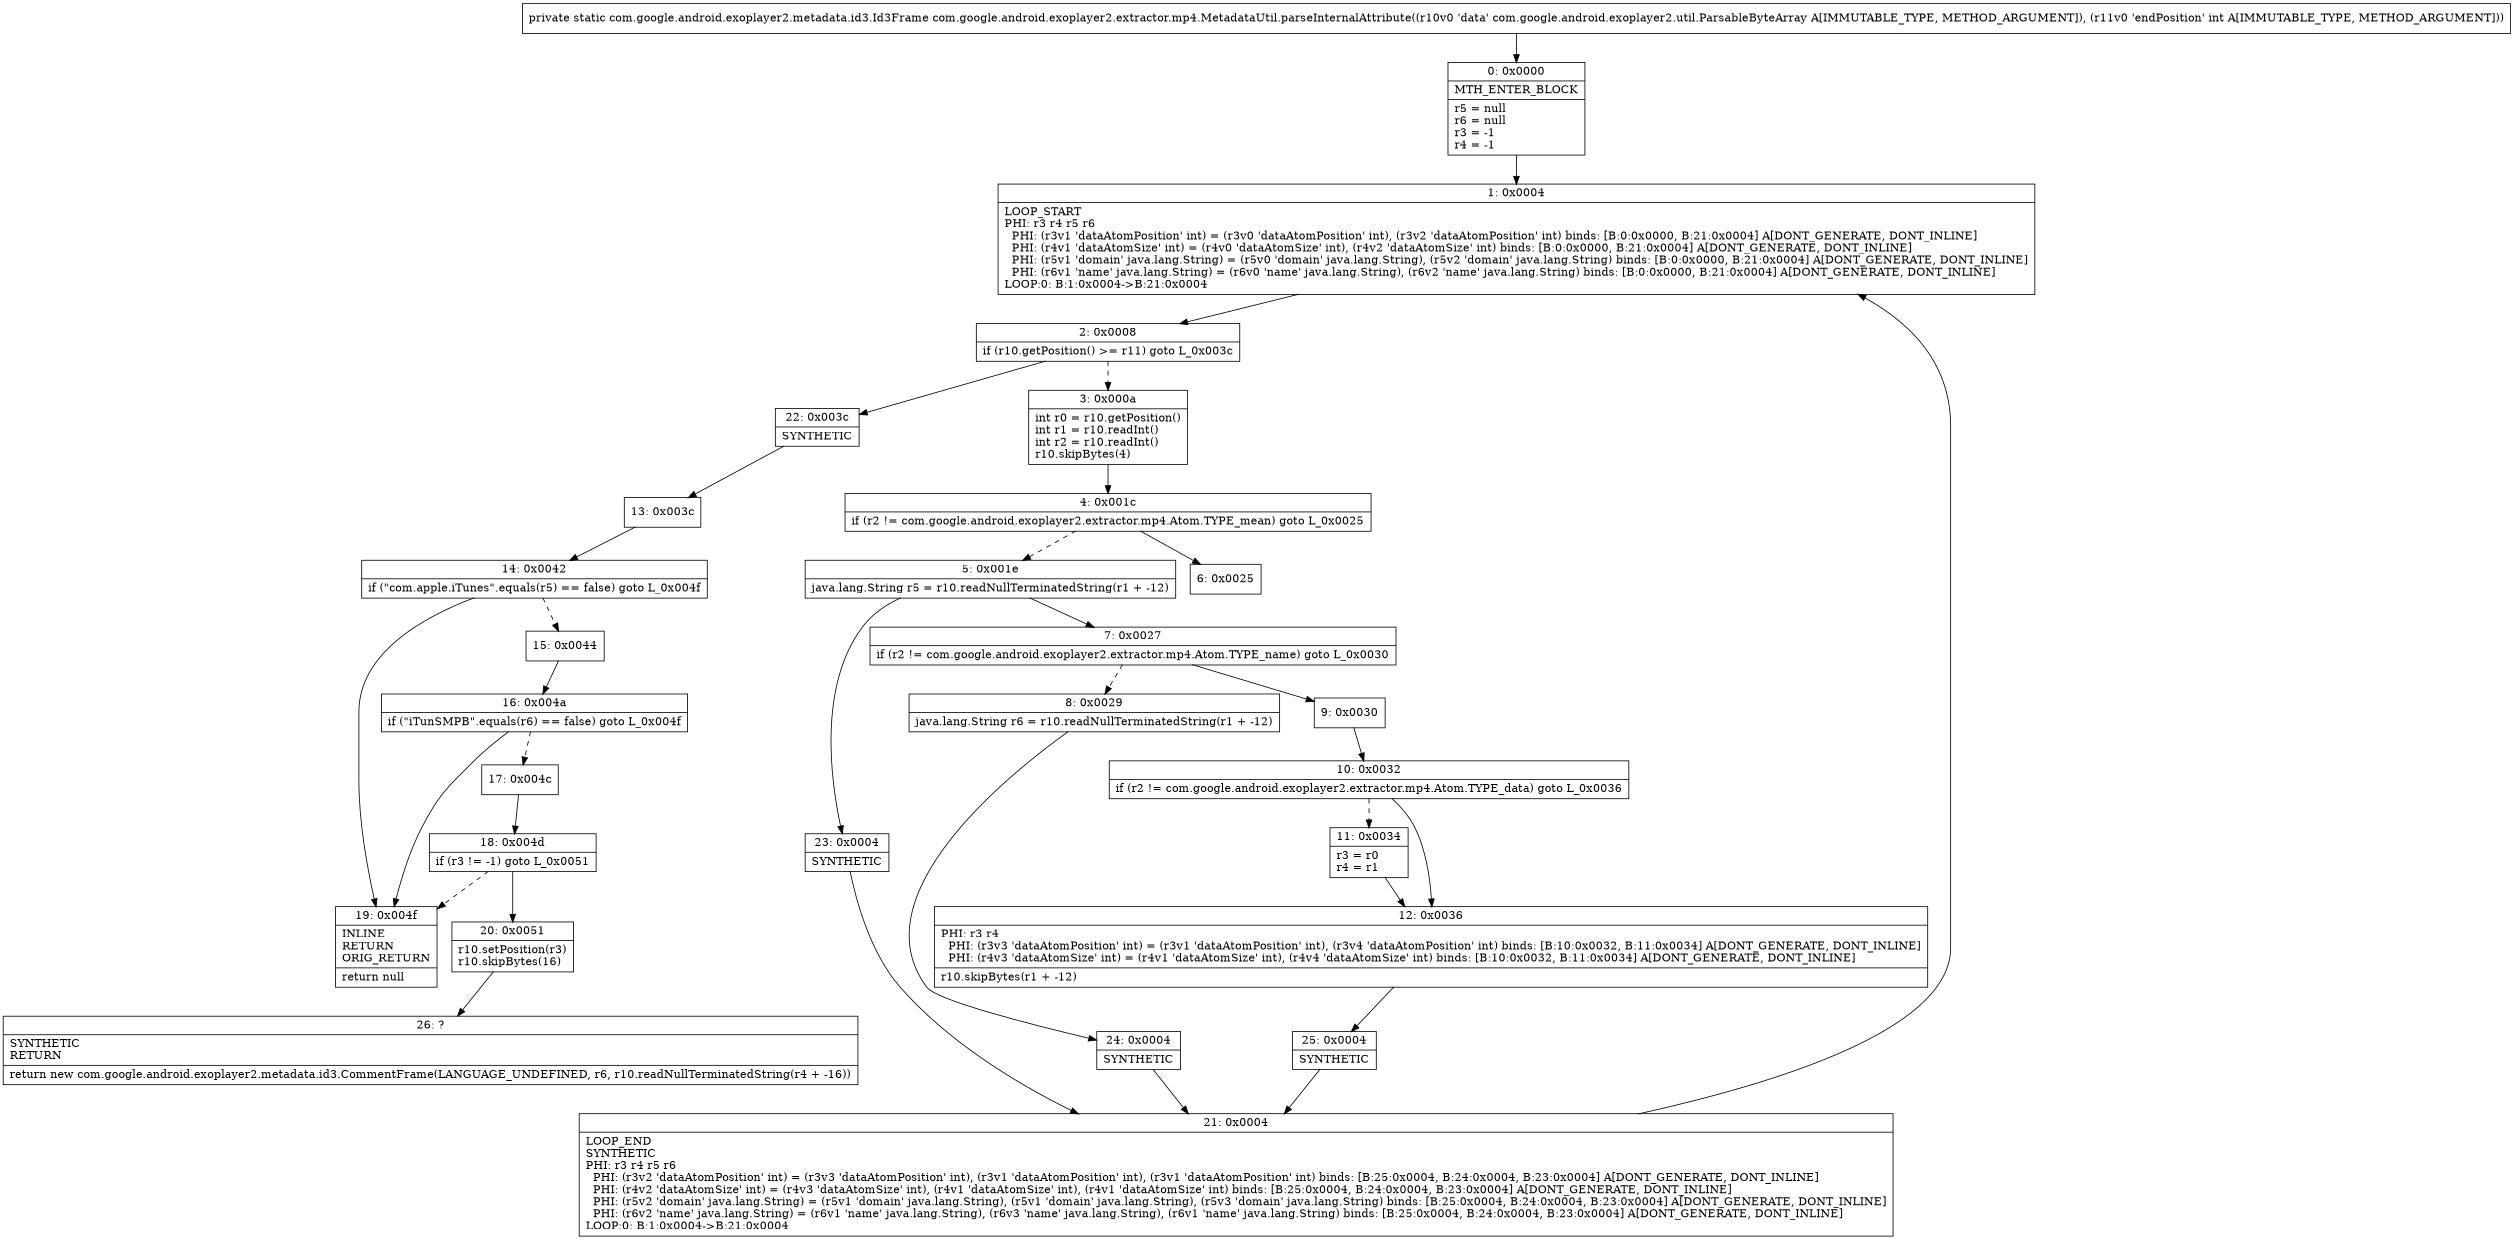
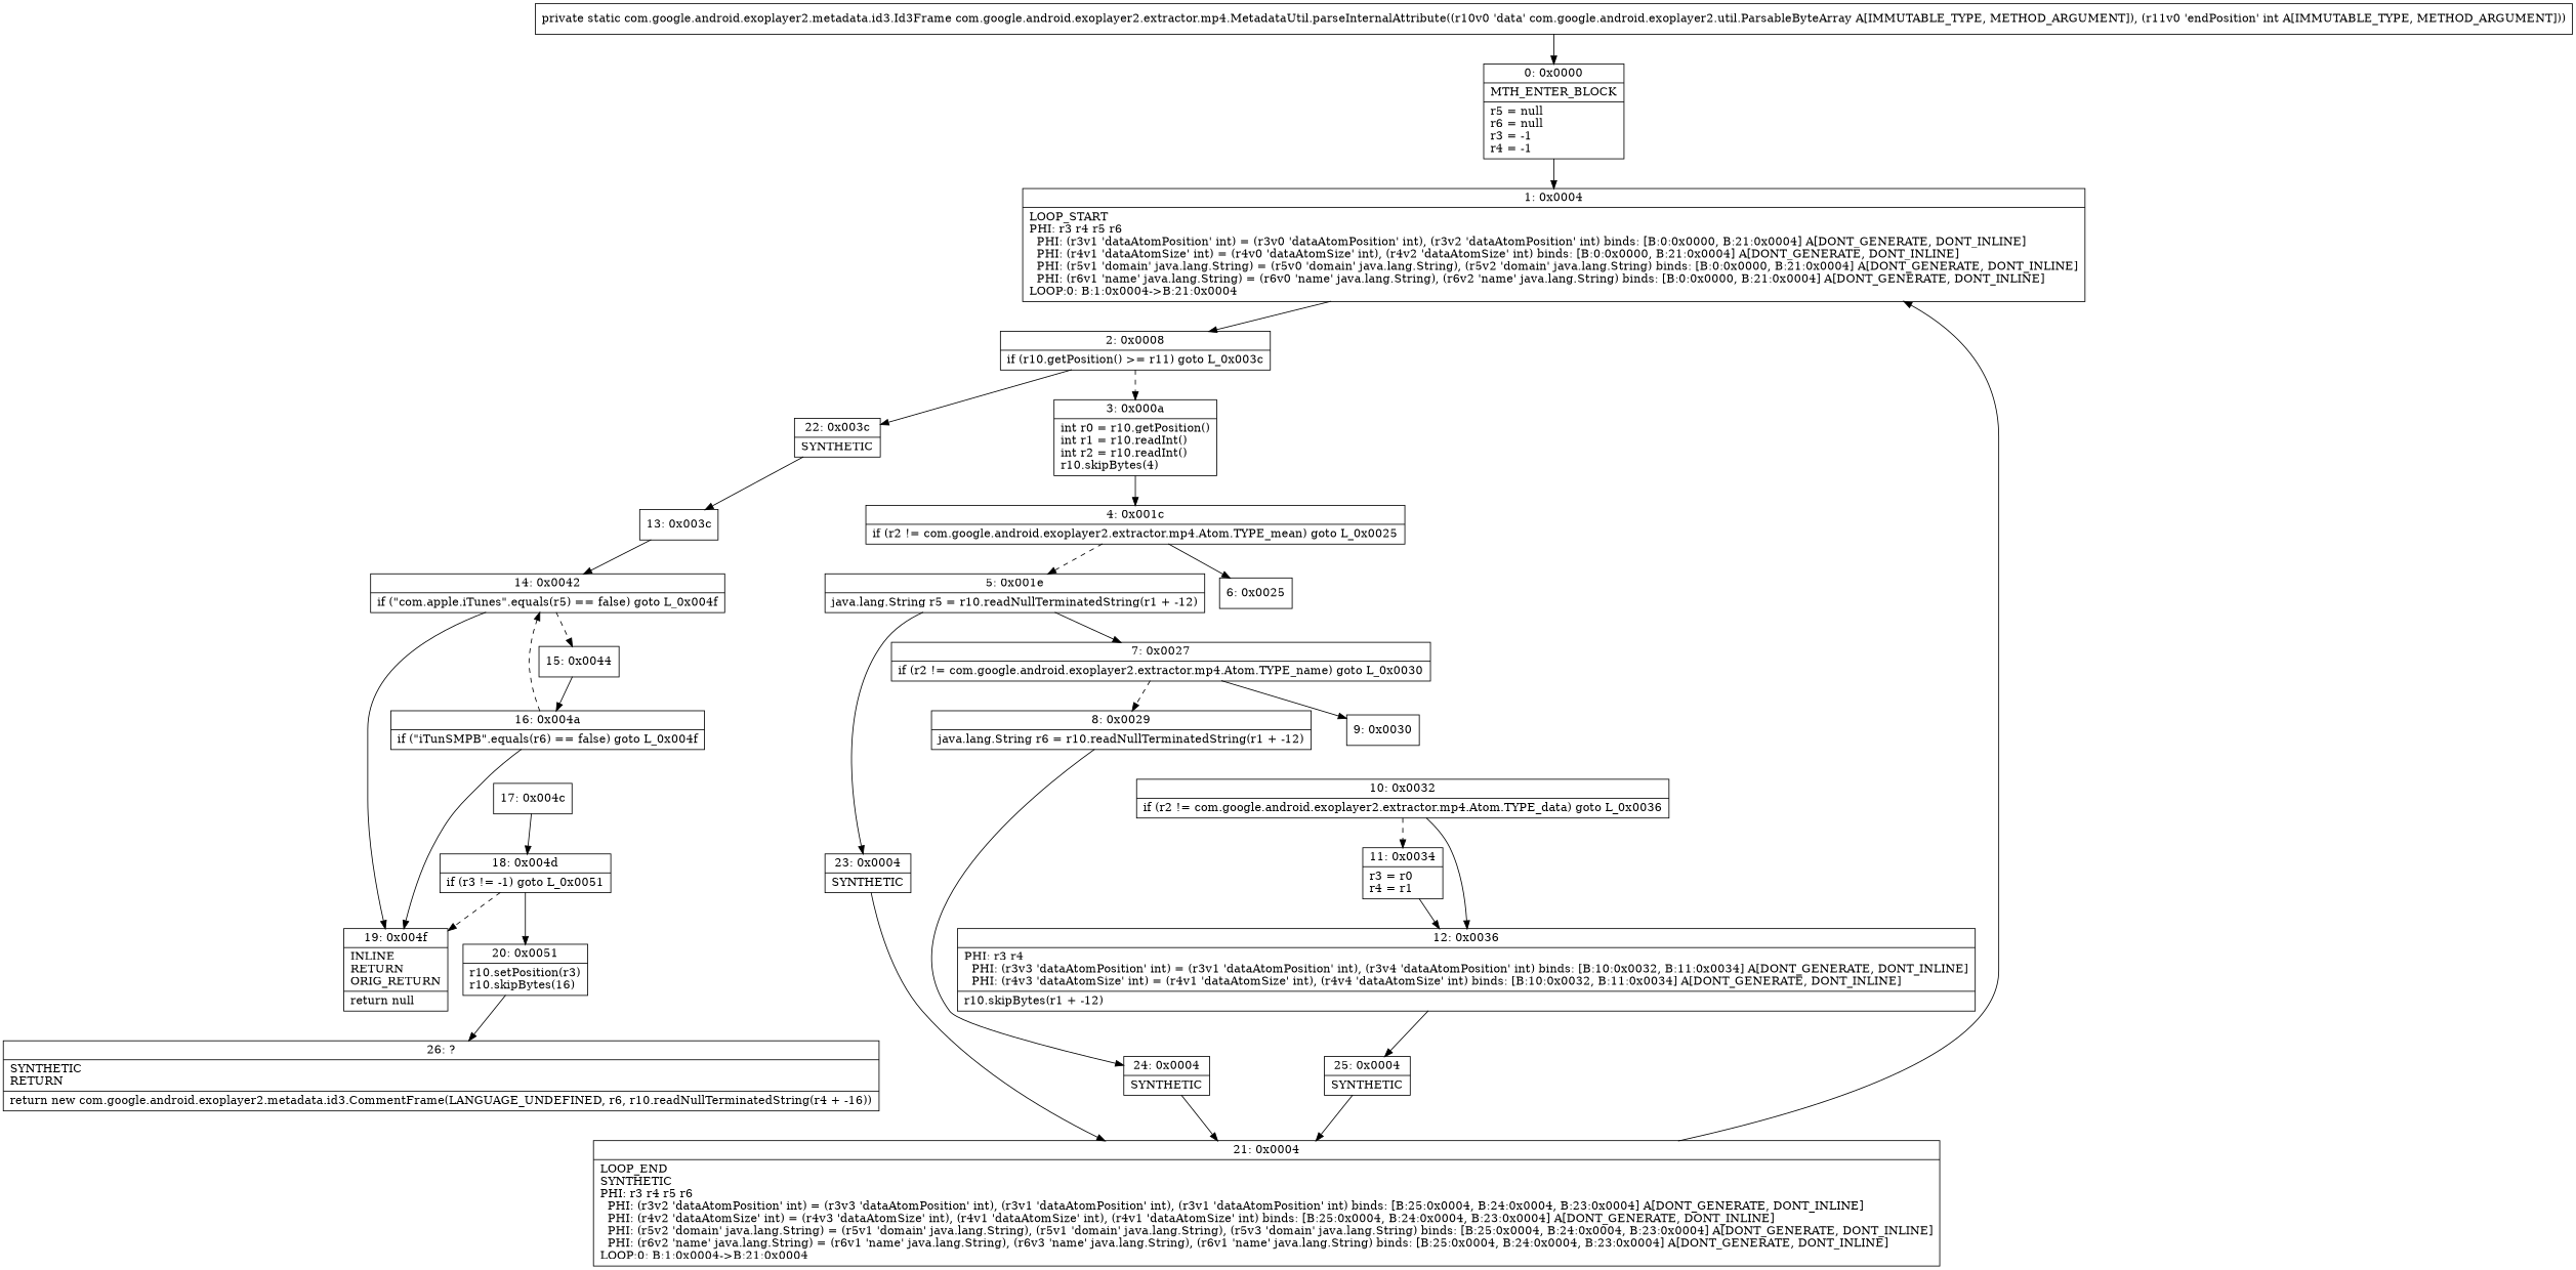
  digraph {
    node [shape=record]
    n1 [label="{0\:\ 0x0000|MTH_ENTER_BLOCK\l|r5 = null\lr6 = null\lr3 = \-1\lr4 = \-1\l}"]
    n2 [label="{1\:\ 0x0004|LOOP_START\lPHI: r3 r4 r5 r6 \l  PHI: (r3v1 'dataAtomPosition' int) = (r3v0 'dataAtomPosition' int), (r3v2 'dataAtomPosition' int) binds: [B:0:0x0000, B:21:0x0004] A[DONT_GENERATE, DONT_INLINE]\l  PHI: (r4v1 'dataAtomSize' int) = (r4v0 'dataAtomSize' int), (r4v2 'dataAtomSize' int) binds: [B:0:0x0000, B:21:0x0004] A[DONT_GENERATE, DONT_INLINE]\l  PHI: (r5v1 'domain' java.lang.String) = (r5v0 'domain' java.lang.String), (r5v2 'domain' java.lang.String) binds: [B:0:0x0000, B:21:0x0004] A[DONT_GENERATE, DONT_INLINE]\l  PHI: (r6v1 'name' java.lang.String) = (r6v0 'name' java.lang.String), (r6v2 'name' java.lang.String) binds: [B:0:0x0000, B:21:0x0004] A[DONT_GENERATE, DONT_INLINE]\lLOOP:0: B:1:0x0004\-\>B:21:0x0004\l}"]
    n3 [label="{2\:\ 0x0008|if (r10.getPosition() \>= r11) goto L_0x003c\l}"]
    n4 [label="{3\:\ 0x000a|int r0 = r10.getPosition()\lint r1 = r10.readInt()\lint r2 = r10.readInt()\lr10.skipBytes(4)\l}"]
    n5 [label="{22\:\ 0x003c|SYNTHETIC\l}"]
    n6 [label="{4\:\ 0x001c|if (r2 != com.google.android.exoplayer2.extractor.mp4.Atom.TYPE_mean) goto L_0x0025\l}"]
    n7 [label="{13\:\ 0x003c}"]
    n8 [label="{5\:\ 0x001e|java.lang.String r5 = r10.readNullTerminatedString(r1 + \-12)\l}"]
    n9 [label="{6\:\ 0x0025}"]
    n10 [label="{23\:\ 0x0004|SYNTHETIC\l}"]
    n11 [label="{7\:\ 0x0027|if (r2 != com.google.android.exoplayer2.extractor.mp4.Atom.TYPE_name) goto L_0x0030\l}"]
    n12 [label="{21\:\ 0x0004|LOOP_END\lSYNTHETIC\lPHI: r3 r4 r5 r6 \l  PHI: (r3v2 'dataAtomPosition' int) = (r3v3 'dataAtomPosition' int), (r3v1 'dataAtomPosition' int), (r3v1 'dataAtomPosition' int) binds: [B:25:0x0004, B:24:0x0004, B:23:0x0004] A[DONT_GENERATE, DONT_INLINE]\l  PHI: (r4v2 'dataAtomSize' int) = (r4v3 'dataAtomSize' int), (r4v1 'dataAtomSize' int), (r4v1 'dataAtomSize' int) binds: [B:25:0x0004, B:24:0x0004, B:23:0x0004] A[DONT_GENERATE, DONT_INLINE]\l  PHI: (r5v2 'domain' java.lang.String) = (r5v1 'domain' java.lang.String), (r5v1 'domain' java.lang.String), (r5v3 'domain' java.lang.String) binds: [B:25:0x0004, B:24:0x0004, B:23:0x0004] A[DONT_GENERATE, DONT_INLINE]\l  PHI: (r6v2 'name' java.lang.String) = (r6v1 'name' java.lang.String), (r6v3 'name' java.lang.String), (r6v1 'name' java.lang.String) binds: [B:25:0x0004, B:24:0x0004, B:23:0x0004] A[DONT_GENERATE, DONT_INLINE]\lLOOP:0: B:1:0x0004\-\>B:21:0x0004\l}"]
    n13 [label="{8\:\ 0x0029|java.lang.String r6 = r10.readNullTerminatedString(r1 + \-12)\l}"]
    n14 [label="{9\:\ 0x0030}"]
    n15 [label="{24\:\ 0x0004|SYNTHETIC\l}"]
    n16 [label="{10\:\ 0x0032|if (r2 != com.google.android.exoplayer2.extractor.mp4.Atom.TYPE_data) goto L_0x0036\l}"]
    n17 [label="{11\:\ 0x0034|r3 = r0\lr4 = r1\l}"]
    n18 [label="{12\:\ 0x0036|PHI: r3 r4 \l  PHI: (r3v3 'dataAtomPosition' int) = (r3v1 'dataAtomPosition' int), (r3v4 'dataAtomPosition' int) binds: [B:10:0x0032, B:11:0x0034] A[DONT_GENERATE, DONT_INLINE]\l  PHI: (r4v3 'dataAtomSize' int) = (r4v1 'dataAtomSize' int), (r4v4 'dataAtomSize' int) binds: [B:10:0x0032, B:11:0x0034] A[DONT_GENERATE, DONT_INLINE]\l|r10.skipBytes(r1 + \-12)\l}"]
    n19 [label="{25\:\ 0x0004|SYNTHETIC\l}"]
    n20 [label="{14\:\ 0x0042|if (\"com.apple.iTunes\".equals(r5) == false) goto L_0x004f\l}"]
    n21 [label="{15\:\ 0x0044}"]
    n22 [label="{19\:\ 0x004f|INLINE\lRETURN\lORIG_RETURN\l|return null\l}"]
    n23 [label="{16\:\ 0x004a|if (\"iTunSMPB\".equals(r6) == false) goto L_0x004f\l}"]
    n24 [label="{17\:\ 0x004c}"]
    n25 [label="{18\:\ 0x004d|if (r3 != \-1) goto L_0x0051\l}"]
    n26 [label="{20\:\ 0x0051|r10.setPosition(r3)\lr10.skipBytes(16)\l}"]
    n27 [label="{26\:\ ?|SYNTHETIC\lRETURN\l|return new com.google.android.exoplayer2.metadata.id3.CommentFrame(LANGUAGE_UNDEFINED, r6, r10.readNullTerminatedString(r4 + \-16))\l}"]
    n28 [label="{private static com.google.android.exoplayer2.metadata.id3.Id3Frame com.google.android.exoplayer2.extractor.mp4.MetadataUtil.parseInternalAttribute((r10v0 'data' com.google.android.exoplayer2.util.ParsableByteArray A[IMMUTABLE_TYPE, METHOD_ARGUMENT]), (r11v0 'endPosition' int A[IMMUTABLE_TYPE, METHOD_ARGUMENT])) }"]
    n1 -> n2
    n2 -> n3
    n3 -> n4 [style=dashed]
    n3 -> n5
    n4 -> n6
    n5 -> n7
    n6 -> n8 [style=dashed]
    n6 -> n9
    n7 -> n20
    n8 -> n10
    n8 -> n11
    n10 -> n12
    n11 -> n13 [style=dashed]
    n11 -> n14
    n12 -> n2
    n13 -> n15
-   n14 -> n16
    n15 -> n12
    n16 -> n17 [style=dashed]
    n16 -> n18
    n17 -> n18
    n18 -> n19
    n19 -> n12
    n20 -> n21 [style=dashed]
    n20 -> n22
    n21 -> n23
    n23 -> n22
-   n23 -> n24 [style=dashed]
+   n23 -> n20 [style=dashed]
    n24 -> n25
    n25 -> n22 [style=dashed]
    n25 -> n26
    n26 -> n27
    n28 -> n1
  }
